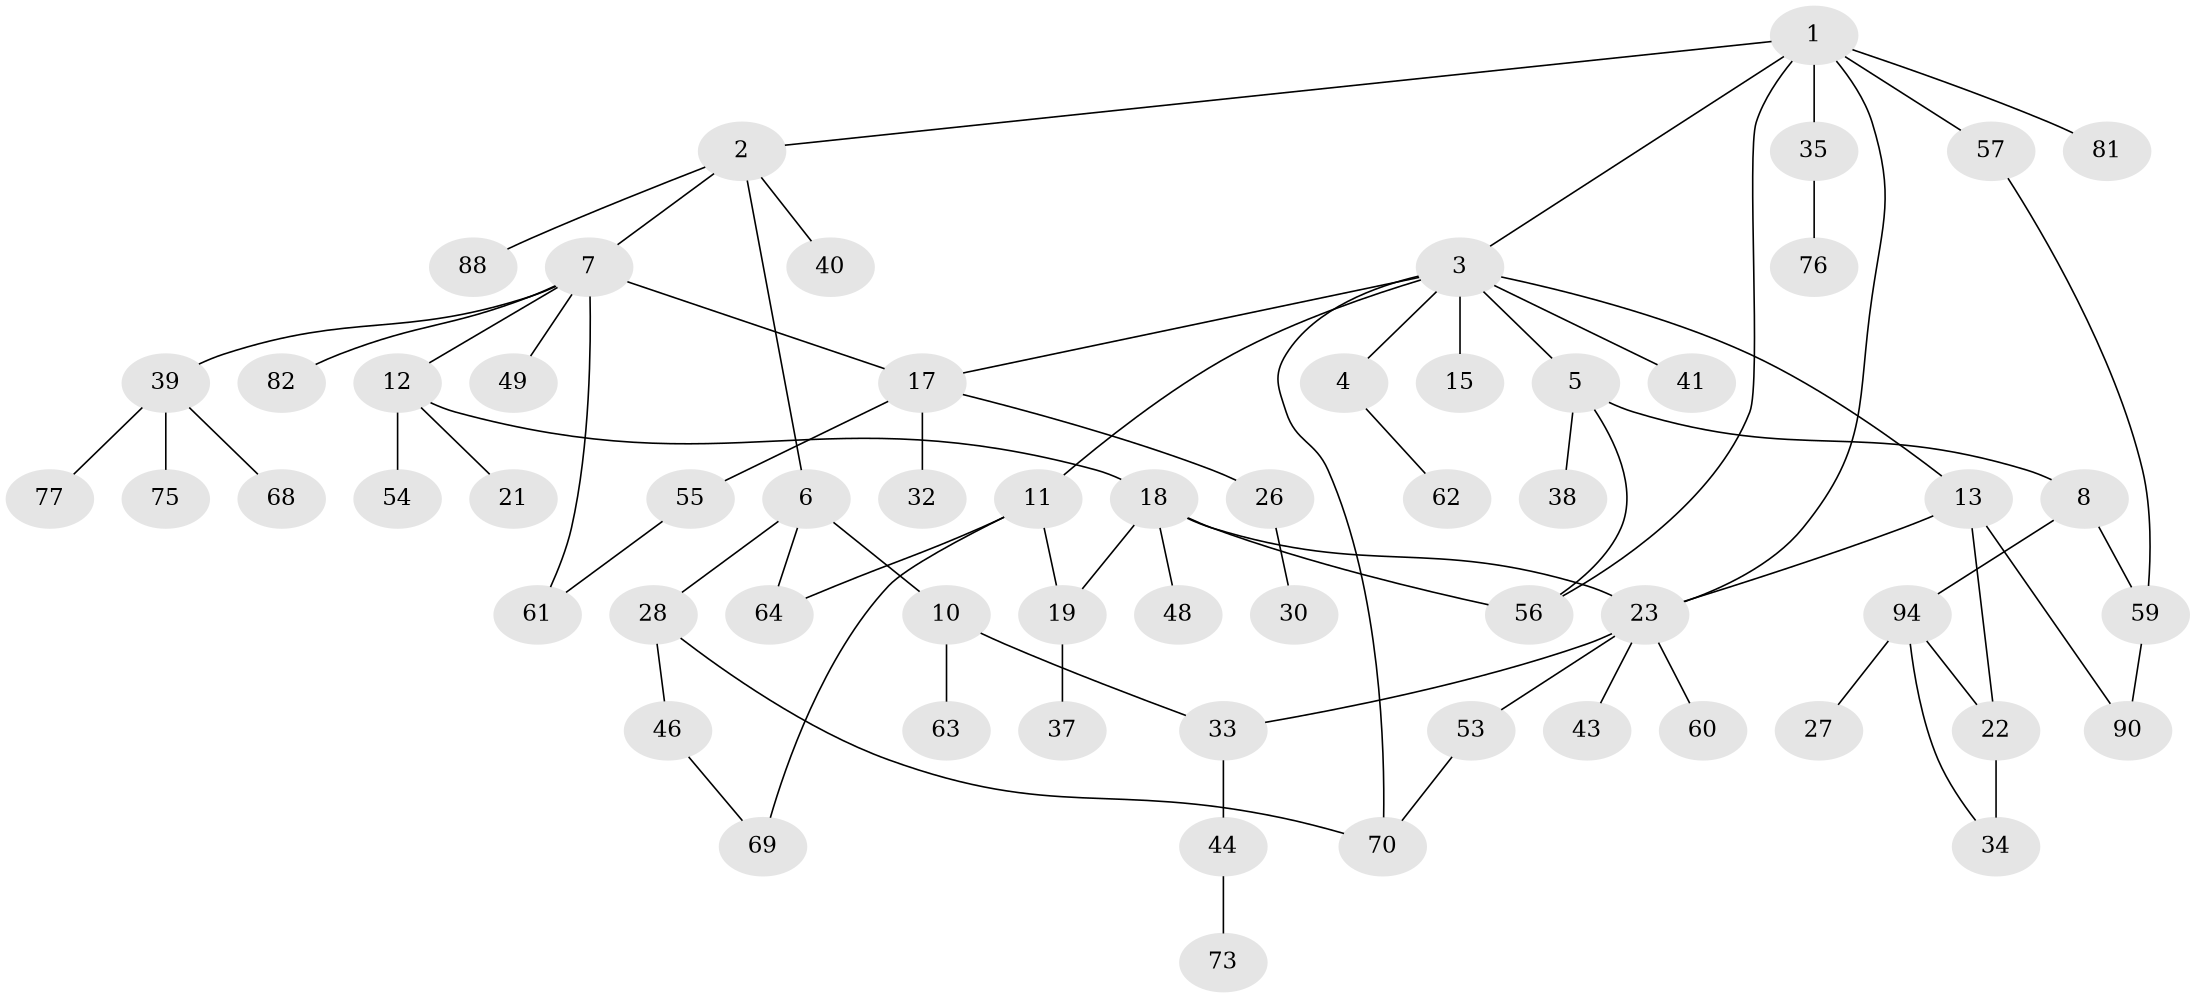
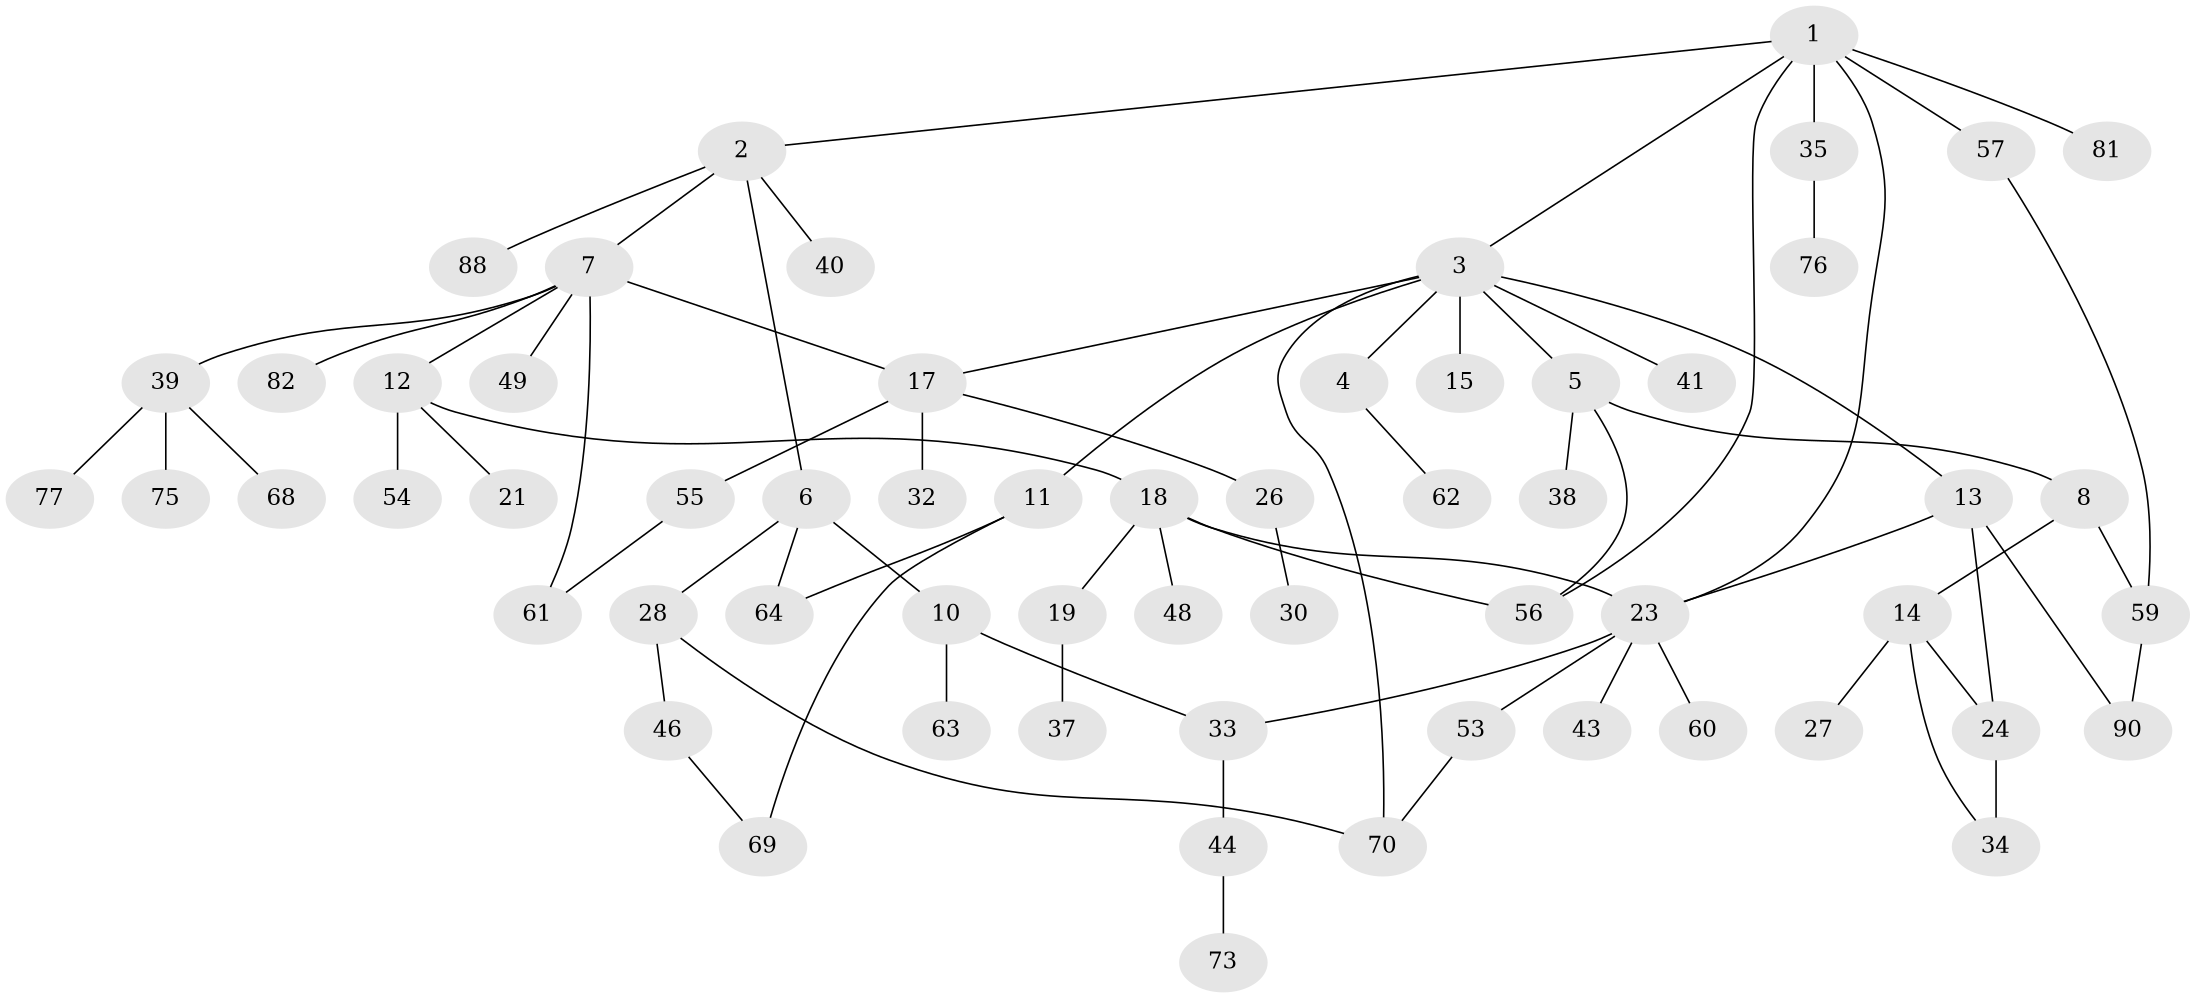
  graph {
    node [color=gray90 style=filled]
    1 [super="+20"]
    2 [super="+83"]
    3 [super="+9"]
    23 [super="+50"]
    35 [super="+52"]
    56
    57
    81
    6 [super="+45"]
    7 [super="+24"]
    40
    88
    41 [super="+84"]
    4
    5 [super="+31"]
    11 [super="+47"]
    13 [super="+16"]
    15 [super="+65"]
    17 [super="+36"]
    70
    33 [super="+77"]
    43
    53 [super="+89"]
    60
    76
    59 [super="+80"]
    10
    28 [super="+58"]
    64
    12 [super="+67"]
    39
    49
    61 [super="+79"]
    82
    62 [super="+72"]
    8
    38
    19
    69
-   22
+   22 [label=24]
    90
    26 [super="+51"]
    32
    55 [super="+85"]
-   14 [super="+25" label=94]
+   14 [super="+25"]
    63 [super="+86"]
    46 [super="+87"]
    18 [super="+74"]
    21 [super="+29"]
    54
    68
    n52 [label=77 super="+78"]
    75
    27
    34 [super="+42"]
    44
    37 [super="+66"]
    48
    30
    73
    1 -- 2
    1 -- 3
    1 -- 23
    1 -- 35
    1 -- 56
    1 -- 57
    1 -- 81
    2 -- 6
    2 -- 7
    2 -- 40
    2 -- 88
    3 -- 41
    3 -- 4
    3 -- 5
    3 -- 11
    3 -- 13
    3 -- 15
    3 -- 17
    3 -- 70
    23 -- 33
    23 -- 43
    23 -- 53
    23 -- 60
    35 -- 76
    57 -- 59
    6 -- 10
    6 -- 28
    6 -- 64
    7 -- 17
    7 -- 12
    7 -- 39
    7 -- 49
    7 -- 61
    7 -- 82
    4 -- 62
    5 -- 56
    5 -- 8
    5 -- 38
    11 -- 64
-   11 -- 19
    11 -- 69
    13 -- 23
    13 -- 22
    13 -- 90
    17 -- 26
    17 -- 32
    17 -- 55
    33 -- 44
    53 -- 70
    59 -- 90
    10 -- 33
    10 -- 63
    28 -- 70
    28 -- 46
    12 -- 18
    12 -- 21
    12 -- 54
    39 -- 68
    39 -- n52
    39 -- 75
    8 -- 59
    8 -- 14
    19 -- 37
    22 -- 34 [weight=2]
    26 -- 30
    55 -- 61
    14 -- 22
    14 -- 27
    14 -- 34
    46 -- 69
    18 -- 23
    18 -- 56
    18 -- 19
    18 -- 48
    44 -- 73
  }
